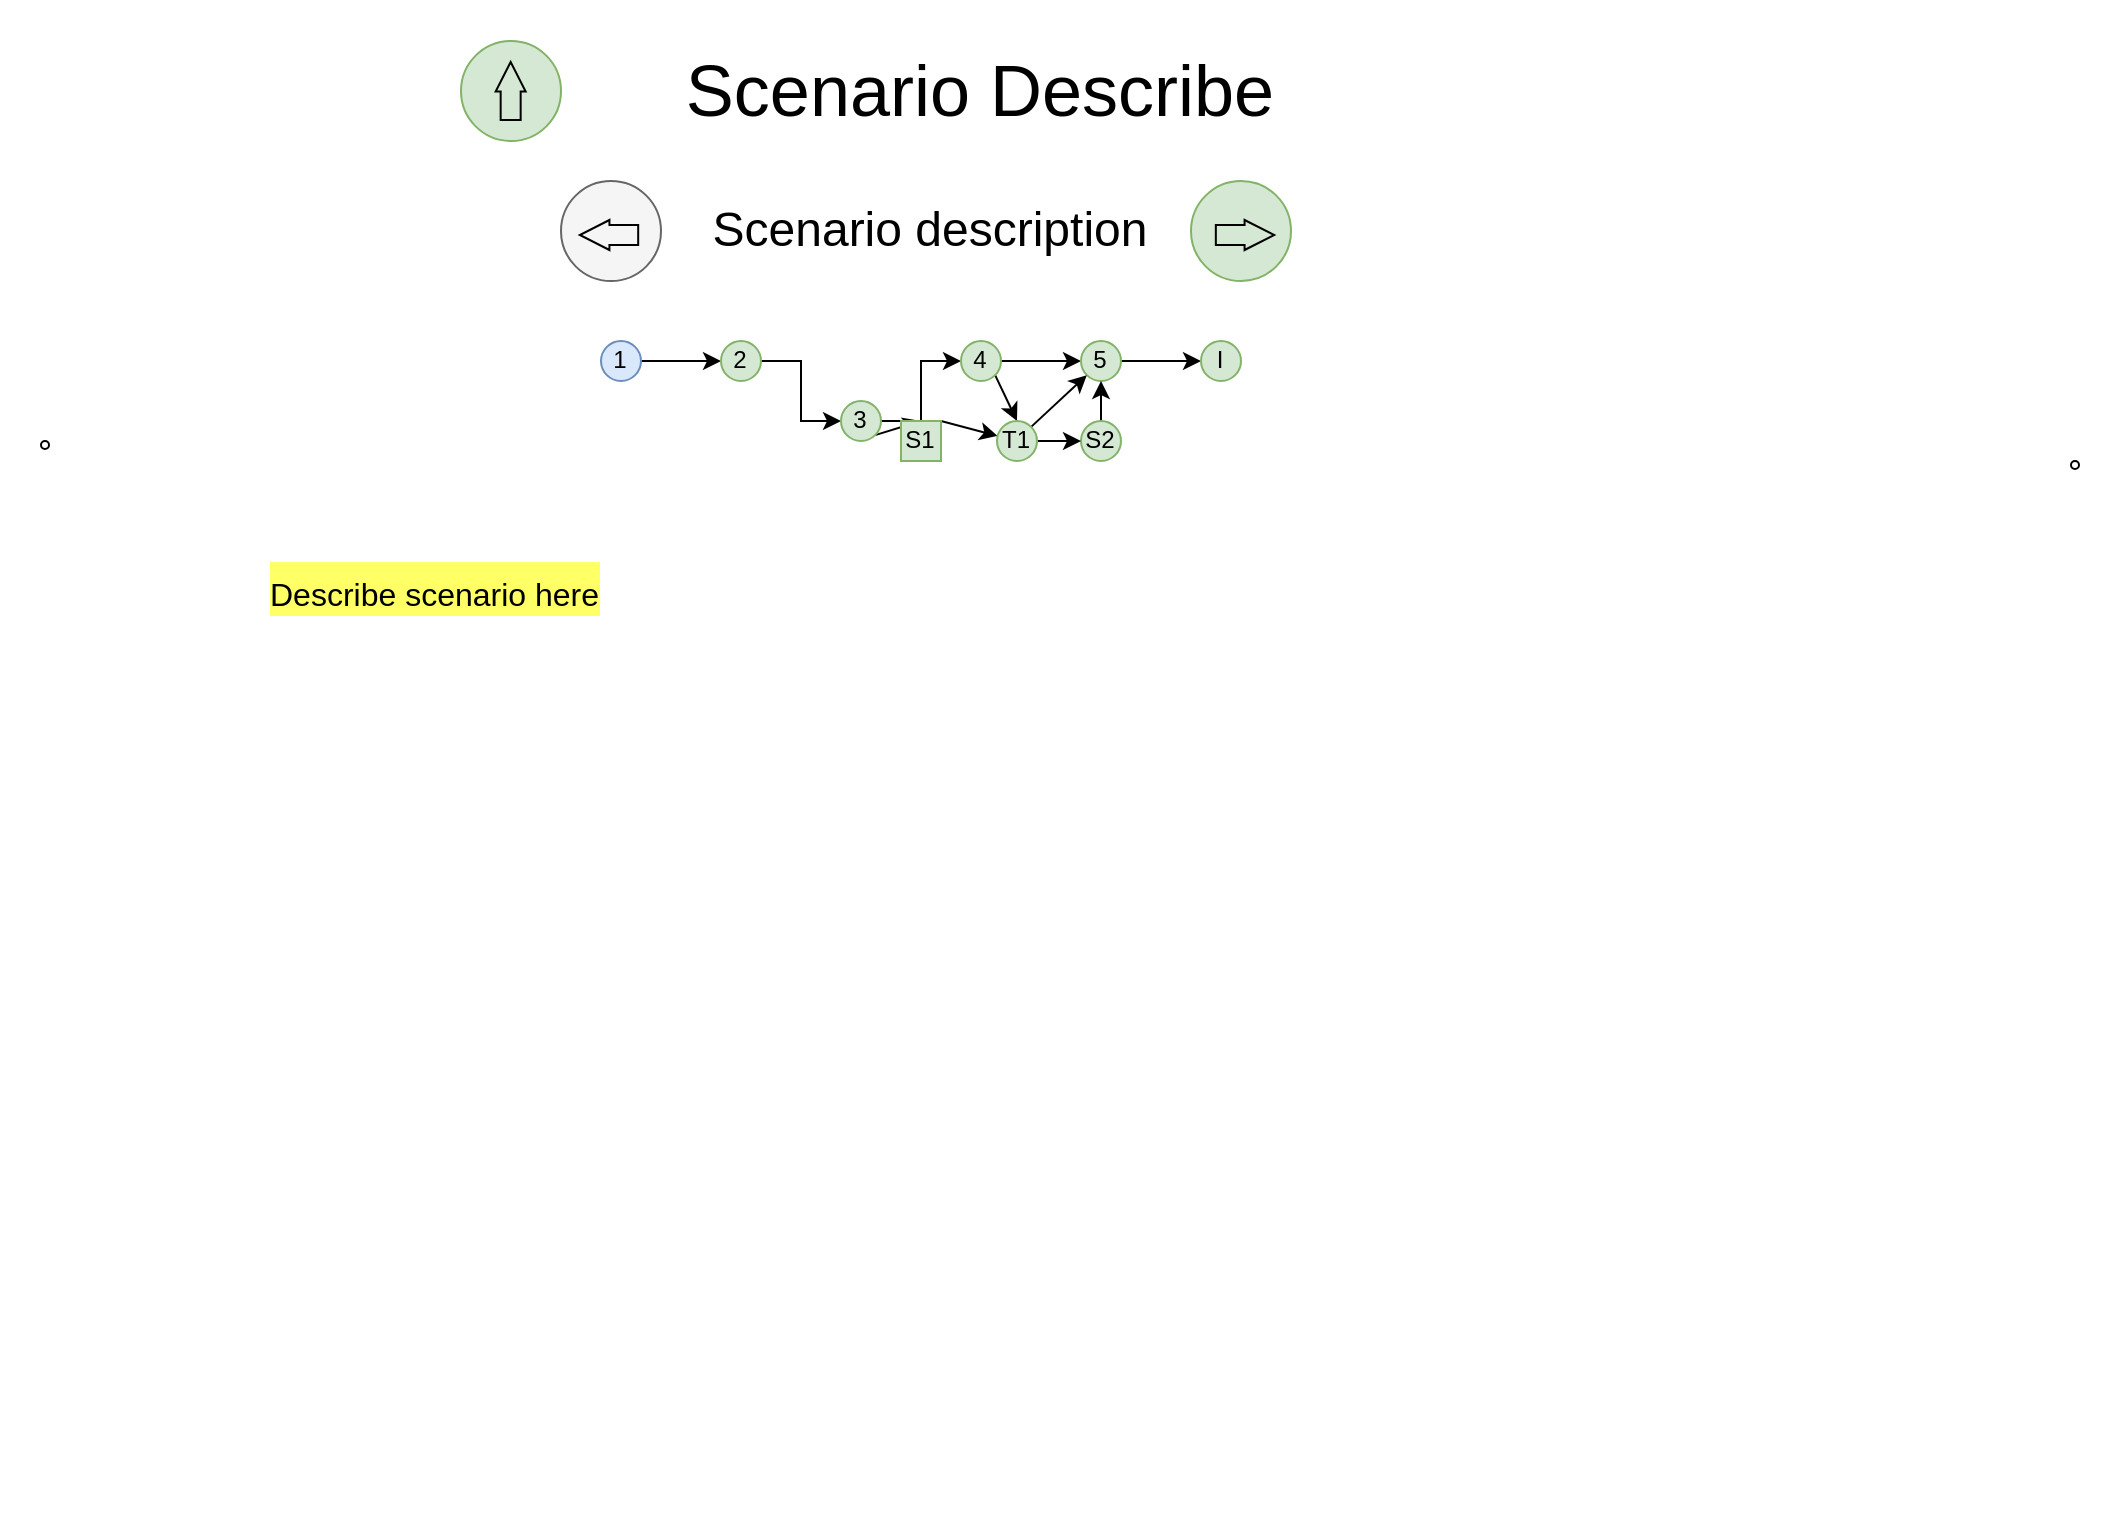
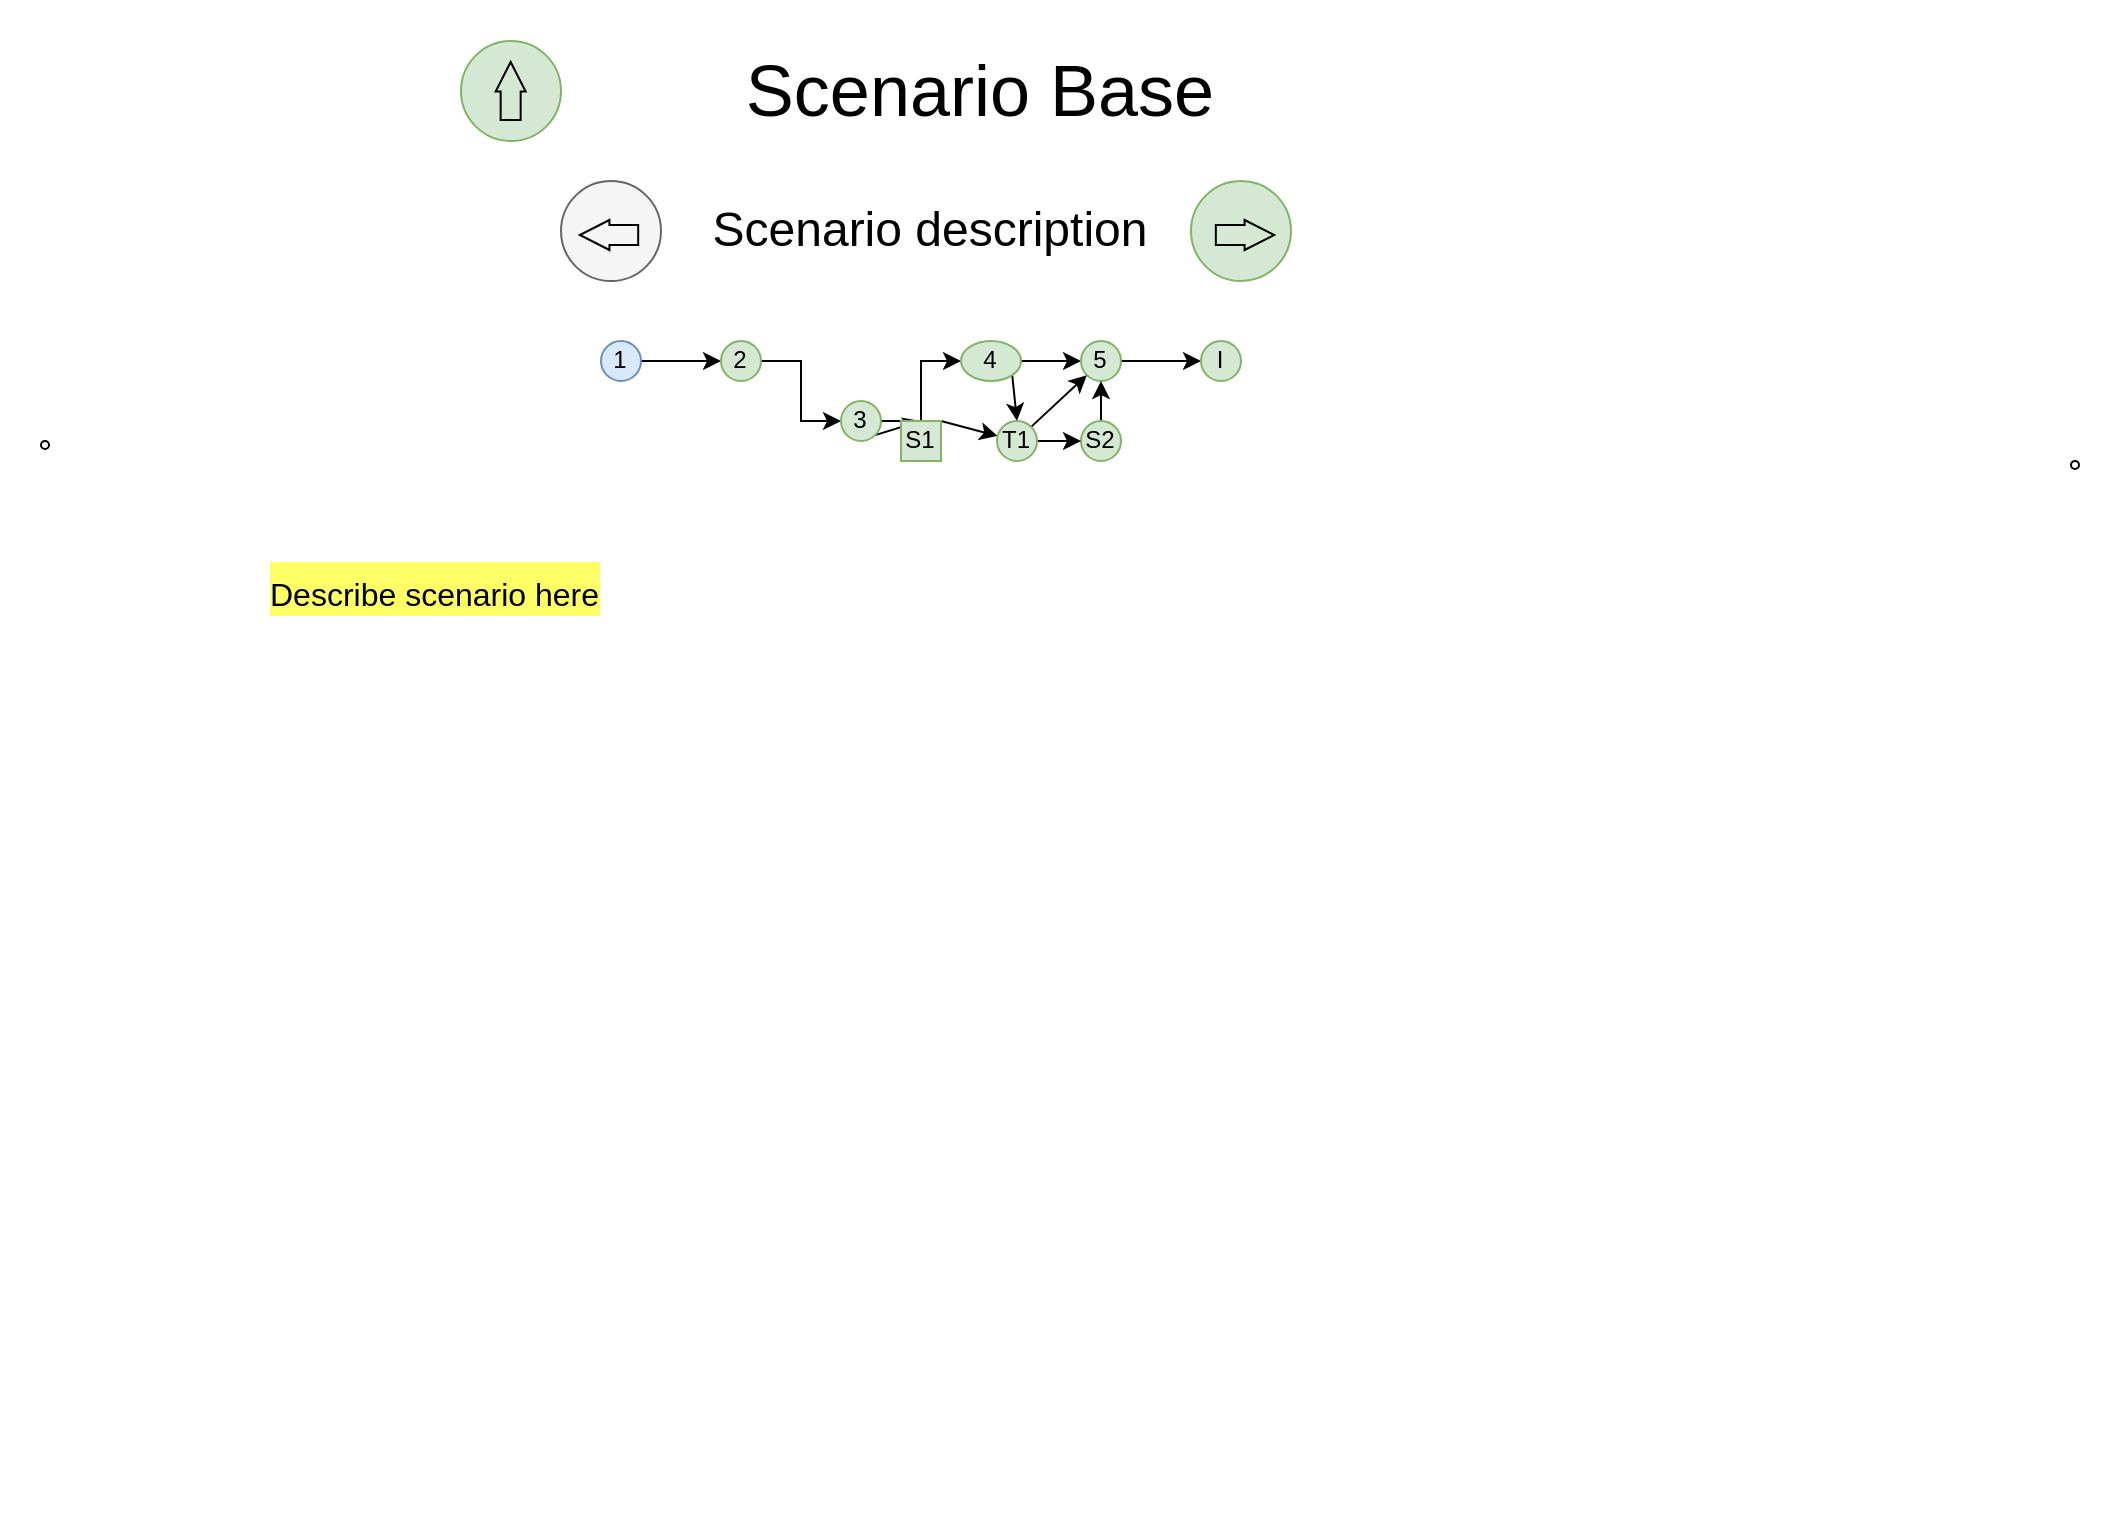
  <mxCell id="0" />
  <mxCell id="1" parent="0" />
- <mxCell id="2" value="Scenario Describe" style="text;html=1;strokeColor=none;fillColor=none;align=center;verticalAlign=middle;whiteSpace=wrap;rounded=0;fontSize=36;" parent="1" vertex="1"><mxGeometry x="265" y="30" width="450" height="30" as="geometry" /></mxCell>
+ <mxCell id="2" value="Scenario Base" style="text;html=1;strokeColor=none;fillColor=none;align=center;verticalAlign=middle;whiteSpace=wrap;rounded=0;fontSize=36;" parent="1" vertex="1"><mxGeometry x="265" y="30" width="450" height="30" as="geometry" /></mxCell>
  <mxCell id="3" value="Scenario description" style="text;html=1;strokeColor=none;fillColor=none;align=center;verticalAlign=middle;whiteSpace=wrap;rounded=0;fontSize=24;" parent="1" vertex="1"><mxGeometry x="305" y="100" width="320" height="30" as="geometry" /></mxCell>
  <mxCell id="4" value="&lt;h1&gt;&lt;span style=&quot;background-color: rgb(255, 255, 102); font-weight: normal;&quot;&gt;&lt;font style=&quot;font-size: 16px;&quot;&gt;Describe scenario here&lt;/font&gt;&lt;/span&gt;&lt;/h1&gt;" style="text;html=1;strokeColor=none;fillColor=none;spacing=5;spacingTop=-20;whiteSpace=wrap;overflow=hidden;rounded=0;" parent="1" vertex="1"><mxGeometry x="130" y="275" width="660" height="470" as="geometry" /></mxCell>
  <mxCell id="5" value="" style="ellipse;whiteSpace=wrap;html=1;aspect=fixed;fillColor=#d5e8d4;strokeColor=#82b366;" parent="1" vertex="1"><mxGeometry x="230" y="20" width="50" height="50" as="geometry" /></mxCell>
  <mxCell id="6" value="" style="shape=flexArrow;endArrow=classic;html=1;rounded=0;endWidth=4;endSize=4.6;" parent="1" edge="1"><mxGeometry width="50" height="50" relative="1" as="geometry"><mxPoint x="254.83" y="60" as="sourcePoint" /><mxPoint x="254.83" y="30" as="targetPoint" /></mxGeometry></mxCell>
  <mxCell id="7" style="edgeStyle=orthogonalEdgeStyle;rounded=0;orthogonalLoop=1;jettySize=auto;html=1;exitX=1;exitY=0.5;exitDx=0;exitDy=0;entryX=0;entryY=0.5;entryDx=0;entryDy=0;" parent="1" source="8" target="10" edge="1"><mxGeometry relative="1" as="geometry" /></mxCell>
  <mxCell id="8" value="1" style="ellipse;whiteSpace=wrap;html=1;aspect=fixed;fillColor=#dae8fc;strokeColor=#6c8ebf;" parent="1" vertex="1"><mxGeometry x="300" y="170" width="20" height="20" as="geometry" /></mxCell>
  <mxCell id="9" style="edgeStyle=orthogonalEdgeStyle;rounded=0;orthogonalLoop=1;jettySize=auto;html=1;exitX=1;exitY=0.5;exitDx=0;exitDy=0;entryX=0;entryY=0.5;entryDx=0;entryDy=0;" parent="1" source="10" target="13" edge="1"><mxGeometry relative="1" as="geometry" /></mxCell>
  <mxCell id="10" value="2" style="ellipse;whiteSpace=wrap;html=1;aspect=fixed;fillColor=#d5e8d4;strokeColor=#82b366;" parent="1" vertex="1"><mxGeometry x="360" y="170" width="20" height="20" as="geometry" /></mxCell>
  <mxCell id="11" style="edgeStyle=orthogonalEdgeStyle;rounded=0;orthogonalLoop=1;jettySize=auto;html=1;entryX=0;entryY=0.5;entryDx=0;entryDy=0;" parent="1" source="13" target="16" edge="1"><mxGeometry relative="1" as="geometry" /></mxCell>
  <mxCell id="12" style="rounded=0;orthogonalLoop=1;jettySize=auto;html=1;exitX=1;exitY=1;exitDx=0;exitDy=0;entryX=0.5;entryY=0;entryDx=0;entryDy=0;" parent="1" source="13" target="21" edge="1"><mxGeometry relative="1" as="geometry" /></mxCell>
  <mxCell id="13" value="3" style="ellipse;whiteSpace=wrap;html=1;aspect=fixed;fillColor=#d5e8d4;strokeColor=#82b366;" parent="1" vertex="1"><mxGeometry x="420" y="200" width="20" height="20" as="geometry" /></mxCell>
  <mxCell id="14" style="edgeStyle=orthogonalEdgeStyle;rounded=0;orthogonalLoop=1;jettySize=auto;html=1;exitX=1;exitY=0.5;exitDx=0;exitDy=0;entryX=0;entryY=0.5;entryDx=0;entryDy=0;" parent="1" source="16" target="18" edge="1"><mxGeometry relative="1" as="geometry" /></mxCell>
  <mxCell id="15" style="rounded=0;orthogonalLoop=1;jettySize=auto;html=1;exitX=1;exitY=1;exitDx=0;exitDy=0;entryX=0.5;entryY=0;entryDx=0;entryDy=0;" parent="1" source="16" target="26" edge="1"><mxGeometry relative="1" as="geometry" /></mxCell>
- <mxCell id="16" value="4" style="ellipse;whiteSpace=wrap;html=1;aspect=fixed;fillColor=#d5e8d4;strokeColor=#82b366;" parent="1" vertex="1"><mxGeometry x="480" y="170" width="20" height="20" as="geometry" /></mxCell>
+ <mxCell id="16" value="4" style="ellipse;whiteSpace=wrap;html=1;aspect=fixed;fillColor=#d5e8d4;strokeColor=#82b366;" parent="1" vertex="1"><mxGeometry x="480" y="170" width="30" height="20" as="geometry" /></mxCell>
  <mxCell id="17" style="edgeStyle=orthogonalEdgeStyle;rounded=0;orthogonalLoop=1;jettySize=auto;html=1;exitX=1;exitY=0.5;exitDx=0;exitDy=0;entryX=0;entryY=0.5;entryDx=0;entryDy=0;" parent="1" source="18" target="19" edge="1"><mxGeometry relative="1" as="geometry" /></mxCell>
  <mxCell id="18" value="5" style="ellipse;whiteSpace=wrap;html=1;aspect=fixed;fillColor=#d5e8d4;strokeColor=#82b366;" parent="1" vertex="1"><mxGeometry x="540" y="170" width="20" height="20" as="geometry" /></mxCell>
  <mxCell id="19" value="I" style="ellipse;whiteSpace=wrap;html=1;aspect=fixed;fillColor=#d5e8d4;strokeColor=#82b366;" parent="1" vertex="1"><mxGeometry x="600" y="170" width="20" height="20" as="geometry" /></mxCell>
  <mxCell id="20" style="rounded=0;orthogonalLoop=1;jettySize=auto;html=1;exitX=1;exitY=0;exitDx=0;exitDy=0;" parent="1" source="21" target="26" edge="1"><mxGeometry relative="1" as="geometry" /></mxCell>
  <mxCell id="21" value="S1" style="whiteSpace=wrap;html=1;aspect=fixed;fillColor=#d5e8d4;strokeColor=#82b366;rounded=0;" parent="1" vertex="1"><mxGeometry x="450" y="210" width="20" height="20" as="geometry" /></mxCell>
  <mxCell id="22" style="edgeStyle=orthogonalEdgeStyle;rounded=0;orthogonalLoop=1;jettySize=auto;html=1;exitX=0.5;exitY=0;exitDx=0;exitDy=0;entryX=0.5;entryY=1;entryDx=0;entryDy=0;" parent="1" source="23" target="18" edge="1"><mxGeometry relative="1" as="geometry" /></mxCell>
  <mxCell id="23" value="S2" style="ellipse;whiteSpace=wrap;html=1;aspect=fixed;fillColor=#d5e8d4;strokeColor=#82b366;" parent="1" vertex="1"><mxGeometry x="540" y="210" width="20" height="20" as="geometry" /></mxCell>
  <mxCell id="24" style="rounded=0;orthogonalLoop=1;jettySize=auto;html=1;exitX=1;exitY=0;exitDx=0;exitDy=0;entryX=0;entryY=1;entryDx=0;entryDy=0;" parent="1" source="26" target="18" edge="1"><mxGeometry relative="1" as="geometry" /></mxCell>
  <mxCell id="25" style="edgeStyle=orthogonalEdgeStyle;rounded=0;orthogonalLoop=1;jettySize=auto;html=1;exitX=1;exitY=0.5;exitDx=0;exitDy=0;entryX=0;entryY=0.5;entryDx=0;entryDy=0;" parent="1" source="26" target="23" edge="1"><mxGeometry relative="1" as="geometry" /></mxCell>
  <mxCell id="26" value="T1" style="ellipse;whiteSpace=wrap;html=1;aspect=fixed;fillColor=#d5e8d4;strokeColor=#82b366;" parent="1" vertex="1"><mxGeometry x="498" y="210" width="20" height="20" as="geometry" /></mxCell>
  <mxCell id="27" value="" style="ellipse;whiteSpace=wrap;html=1;aspect=fixed;fillColor=#d5e8d4;strokeColor=#82b366;" parent="1" vertex="1"><mxGeometry x="595" y="90" width="50" height="50" as="geometry" /></mxCell>
  <mxCell id="28" value="" style="shape=flexArrow;endArrow=classic;html=1;rounded=0;endWidth=4;endSize=4.6;" parent="1" edge="1"><mxGeometry width="50" height="50" relative="1" as="geometry"><mxPoint x="606.92" y="117" as="sourcePoint" /><mxPoint x="637.09" y="117" as="targetPoint" /></mxGeometry></mxCell>
  <mxCell id="29" value="" style="ellipse;whiteSpace=wrap;html=1;aspect=fixed;fillColor=#f5f5f5;strokeColor=#666666;fontColor=#333333;" parent="1" vertex="1"><mxGeometry x="280" y="90" width="50" height="50" as="geometry" /></mxCell>
  <mxCell id="30" value="" style="shape=flexArrow;endArrow=classic;html=1;rounded=0;endWidth=4;endSize=4.6;" parent="1" edge="1"><mxGeometry width="50" height="50" relative="1" as="geometry"><mxPoint x="319.09" y="117" as="sourcePoint" /><mxPoint x="288.92" y="117" as="targetPoint" /></mxGeometry></mxCell>
  <mxCell id="31" value="" style="ellipse;whiteSpace=wrap;html=1;aspect=fixed;" parent="1" vertex="1"><mxGeometry x="1035" y="230" width="4" height="4" as="geometry" /></mxCell>
  <mxCell id="32" value="" style="ellipse;whiteSpace=wrap;html=1;aspect=fixed;" parent="1" vertex="1"><mxGeometry x="20" y="220" width="4" height="4" as="geometry" /></mxCell>
